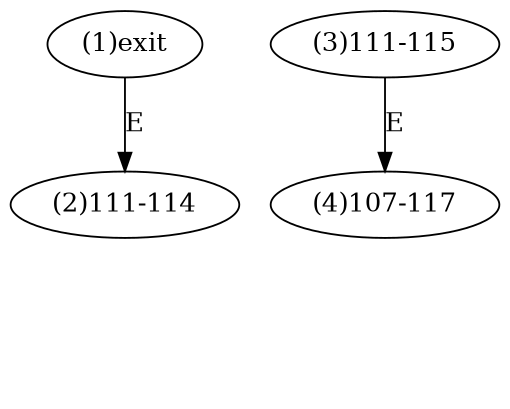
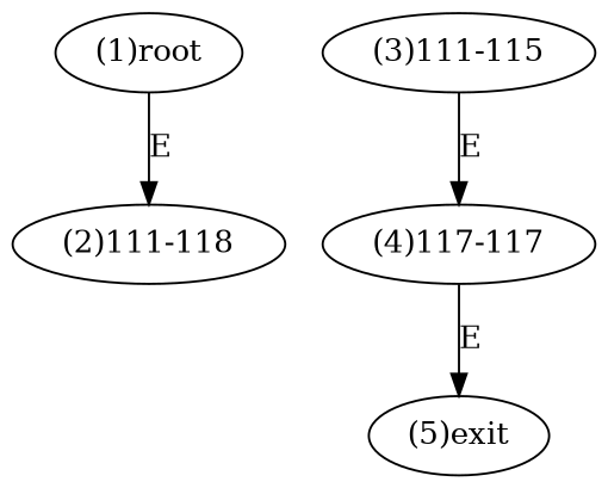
  digraph {
-   n1 [label="(1)exit"]
-   n2 [label="(2)111-114"]
-   n3 [label="(4)107-117"]
+   n1 [label="(1)root"]
+   n2 [label="(2)111-118"]
+   n3 [label="(4)117-117"]
+   n4 [label="(5)exit"]
    n5 [label="(3)111-115"]
    n1 -> n2 [label=E]
+   n3 -> n4 [label=E]
    n5 -> n3 [label=E]
  }
